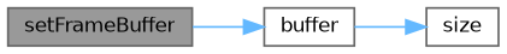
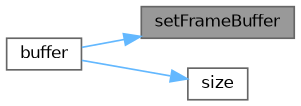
  digraph {
    rankdir=LR
    node [color=grey40 fillcolor=white fontname=Helvetica fontsize=10 shape=box style=filled]
    edge [color=steelblue1 fontname=Helvetica fontsize=10 labelfontname=Helvetica labelfontsize=10 style=solid]
    n1 [color=gray40 fillcolor=grey60 fontcolor=black height=0.2 label=setFrameBuffer width=0.4]
    n2 [height=0.2 label=buffer width=0.4]
    n3 [height=0.2 label=size width=0.4]
-   n1 -> n2
+   n2 -> n1
    n2 -> n3
  }
